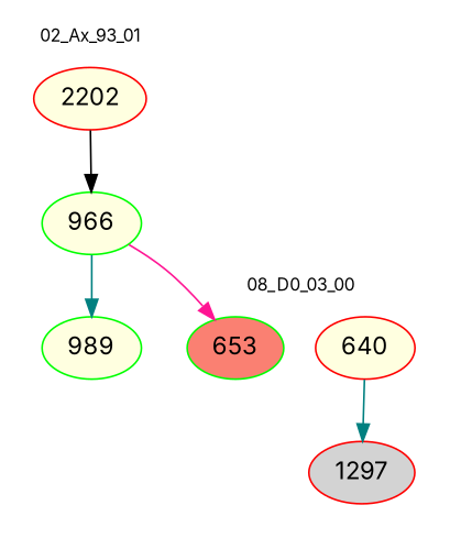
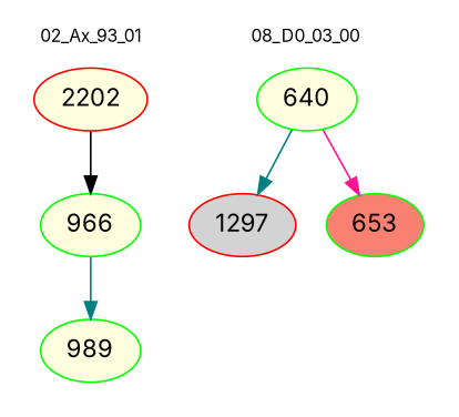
  digraph {
    fontname=Inter
    node [color=green fillcolor=lightyellow fontname=Inter style=filled]
    edge [color=teal fontname=Inter]
    n1 [label=966]
    n2 [color=red label=2202]
    n3 [label=989]
-   n4 [color=red label=640]
+   n4 [label=640]
    n5 [color=red fillcolor=lightgrey label=1297]
    n6 [fillcolor=salmon label=653]
    subgraph cluster_1 {
      color=white
      fontsize=10
      label="02_Ax_93_01"
      n1
      n2
      n3
    }
    subgraph cluster_2 {
      color=white
      fontsize=10
      label="08_D0_03_00"
      n4
      n5
      n6
    }
    n1 -> n3
    n2 -> n1 [color=black]
    n4 -> n5
-   n1 -> n6 [color=deeppink]
+   n4 -> n6 [color=deeppink]
  }
